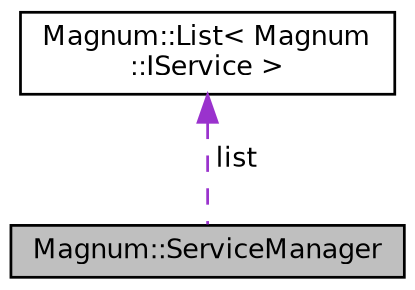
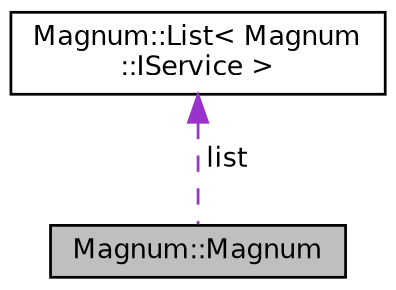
  digraph {
    node [color=black fontname=Helvetica fontsize=10 shape=record style=filled]
-   n1 [fillcolor=grey75 fontcolor=black height=0.2 label="Magnum::ServiceManager" width=0.4]
+   n1 [fillcolor=grey75 fontcolor=black height=0.2 label="Magnum::Magnum" width=0.4]
    n2 [fillcolor=white height=0.2 label="Magnum::List\< Magnum\l::IService \>" width=0.4]
    n2 -> n1 [color=darkorchid3 dir=back fontname=Helvetica fontsize=10 label=" list" labelfontname=Helvetica labelfontsize=10 style=dashed]
  }
